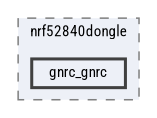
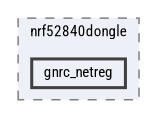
  digraph {
    compound=true
    fontname="Roboto Condensed"
-   n1 [color=grey25 fillcolor="#edf0f7" fontname="Roboto Condensed" fontsize=10 height=0.2 label=gnrc_gnrc shape=box style="filled,bold" width=0.4]
+   n1 [color=grey25 fillcolor="#edf0f7" fontname="Roboto Condensed" fontsize=10 height=0.2 label=gnrc_netreg shape=box style="filled,bold" width=0.4]
    subgraph cluster_1 {
      bgcolor="#edf0f7"
      fontsize=10
      label=nrf52840dongle
      pencolor=grey50
      style="filled,dashed"
      n1
    }
  }
